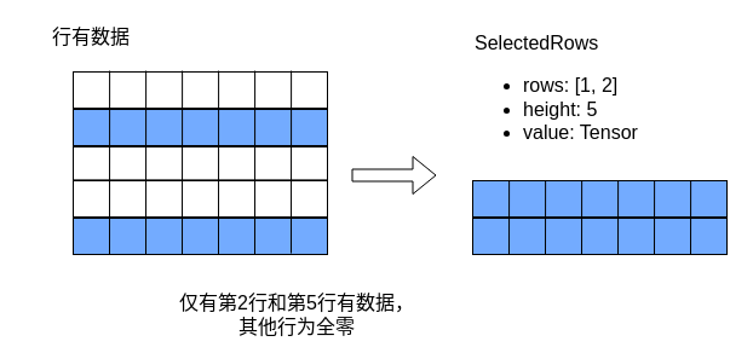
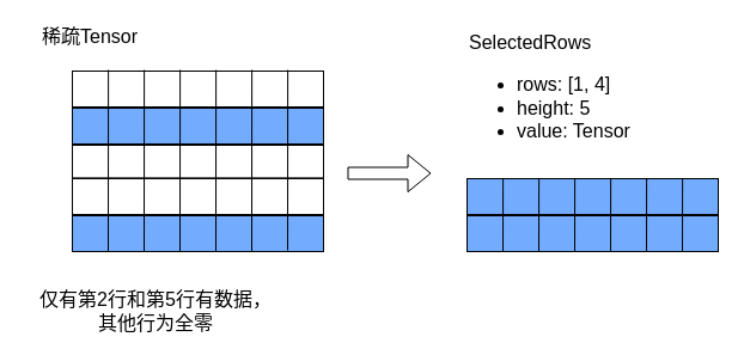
  <mxCell id="0" />
  <mxCell id="1" parent="0" />
  <mxCell id="2" value="" style="rounded=0;whiteSpace=wrap;html=1;" vertex="1" parent="1"><mxGeometry x="60" y="59" width="210" height="30" as="geometry" /></mxCell>
  <mxCell id="3" value="" style="rounded=0;whiteSpace=wrap;html=1;fillColor=#73ABFF;" vertex="1" parent="1"><mxGeometry x="60" y="90" width="210" height="30" as="geometry" /></mxCell>
  <mxCell id="4" value="" style="rounded=0;whiteSpace=wrap;html=1;" vertex="1" parent="1"><mxGeometry x="60" y="121" width="210" height="27.39" as="geometry" /></mxCell>
  <mxCell id="5" value="" style="rounded=0;whiteSpace=wrap;html=1;" vertex="1" parent="1"><mxGeometry x="60" y="149" width="210" height="30" as="geometry" /></mxCell>
  <mxCell id="6" value="" style="rounded=0;whiteSpace=wrap;html=1;fillColor=#73ABFF;" vertex="1" parent="1"><mxGeometry x="60" y="180" width="210" height="30" as="geometry" /></mxCell>
- <mxCell id="7" value="行有数据" style="text;html=1;strokeColor=none;fillColor=none;align=center;verticalAlign=middle;whiteSpace=wrap;rounded=0;fontSize=16;" vertex="1" parent="1"><mxGeometry x="20" y="20" width="110" height="20" as="geometry" /></mxCell>
+ <mxCell id="7" value="稀疏Tensor" style="text;html=1;strokeColor=none;fillColor=none;align=center;verticalAlign=middle;whiteSpace=wrap;rounded=0;fontSize=16;" vertex="1" parent="1"><mxGeometry x="20" y="20" width="110" height="20" as="geometry" /></mxCell>
  <mxCell id="8" value="" style="endArrow=none;html=1;fontSize=16;" edge="1" parent="1"><mxGeometry width="50" height="50" relative="1" as="geometry"><mxPoint x="90" y="210" as="sourcePoint" /><mxPoint x="90.11" y="58" as="targetPoint" /></mxGeometry></mxCell>
  <mxCell id="9" value="" style="endArrow=none;html=1;fontSize=16;" edge="1" parent="1"><mxGeometry width="50" height="50" relative="1" as="geometry"><mxPoint x="120" y="210" as="sourcePoint" /><mxPoint x="120.11" y="58" as="targetPoint" /></mxGeometry></mxCell>
  <mxCell id="10" value="" style="endArrow=none;html=1;fontSize=16;" edge="1" parent="1"><mxGeometry width="50" height="50" relative="1" as="geometry"><mxPoint x="150" y="210" as="sourcePoint" /><mxPoint x="150.11" y="58" as="targetPoint" /></mxGeometry></mxCell>
  <mxCell id="11" value="" style="endArrow=none;html=1;fontSize=16;" edge="1" parent="1"><mxGeometry width="50" height="50" relative="1" as="geometry"><mxPoint x="180" y="210" as="sourcePoint" /><mxPoint x="180.11" y="58" as="targetPoint" /></mxGeometry></mxCell>
  <mxCell id="12" value="" style="endArrow=none;html=1;fontSize=16;" edge="1" parent="1"><mxGeometry width="50" height="50" relative="1" as="geometry"><mxPoint x="210" y="210" as="sourcePoint" /><mxPoint x="210.11" y="58" as="targetPoint" /></mxGeometry></mxCell>
  <mxCell id="13" value="" style="endArrow=none;html=1;fontSize=16;" edge="1" parent="1"><mxGeometry width="50" height="50" relative="1" as="geometry"><mxPoint x="240" y="209" as="sourcePoint" /><mxPoint x="240.11" y="58" as="targetPoint" /></mxGeometry></mxCell>
- <mxCell id="14" value="仅有第2行和第5行有数据，其他行为全零" style="text;html=1;strokeColor=none;fillColor=none;align=center;verticalAlign=middle;whiteSpace=wrap;rounded=0;fontSize=16;" vertex="1" parent="1"><mxGeometry x="145" y="250" width="200" height="20" as="geometry" /></mxCell>
- <mxCell id="15" value="SelectedRows&lt;br&gt;&lt;ul&gt;&lt;li&gt;&lt;span&gt;rows: [1, 2]&lt;/span&gt;&lt;/li&gt;&lt;li&gt;&lt;span&gt;height: 5&lt;/span&gt;&lt;/li&gt;&lt;li&gt;&lt;span&gt;value: Tensor&lt;/span&gt;&lt;/li&gt;&lt;/ul&gt;" style="text;html=1;strokeColor=none;fillColor=none;align=left;verticalAlign=middle;whiteSpace=wrap;rounded=0;fontSize=16;" vertex="1" parent="1"><mxGeometry x="390" y="40" width="160" height="80" as="geometry" /></mxCell>
+ <mxCell id="14" value="仅有第2行和第5行有数据，其他行为全零" style="text;html=1;strokeColor=none;fillColor=none;align=center;verticalAlign=middle;whiteSpace=wrap;rounded=0;fontSize=16;" vertex="1" parent="1"><mxGeometry x="30" y="250" width="200" height="20" as="geometry" /></mxCell>
+ <mxCell id="15" value="SelectedRows&lt;br&gt;&lt;ul&gt;&lt;li&gt;&lt;span&gt;rows: [1, 4]&lt;/span&gt;&lt;/li&gt;&lt;li&gt;&lt;span&gt;height: 5&lt;/span&gt;&lt;/li&gt;&lt;li&gt;&lt;span&gt;value: Tensor&lt;/span&gt;&lt;/li&gt;&lt;/ul&gt;" style="text;html=1;strokeColor=none;fillColor=none;align=left;verticalAlign=middle;whiteSpace=wrap;rounded=0;fontSize=16;" vertex="1" parent="1"><mxGeometry x="390" y="40" width="160" height="80" as="geometry" /></mxCell>
  <mxCell id="16" value="" style="rounded=0;whiteSpace=wrap;html=1;fillColor=#73ABFF;" vertex="1" parent="1"><mxGeometry x="390" y="180" width="210" height="30" as="geometry" /></mxCell>
  <mxCell id="17" value="" style="rounded=0;whiteSpace=wrap;html=1;fillColor=#73ABFF;" vertex="1" parent="1"><mxGeometry x="390" y="149" width="210" height="30" as="geometry" /></mxCell>
  <mxCell id="18" value="" style="shape=flexArrow;endArrow=classic;html=1;fontSize=16;" edge="1" parent="1"><mxGeometry width="50" height="50" relative="1" as="geometry"><mxPoint x="290" y="144.5" as="sourcePoint" /><mxPoint x="360" y="144.5" as="targetPoint" /></mxGeometry></mxCell>
  <mxCell id="19" value="" style="endArrow=none;html=1;fontSize=16;" edge="1" parent="1"><mxGeometry width="50" height="50" relative="1" as="geometry"><mxPoint x="420" y="210" as="sourcePoint" /><mxPoint x="420.11" y="149" as="targetPoint" /></mxGeometry></mxCell>
  <mxCell id="20" value="" style="endArrow=none;html=1;fontSize=16;" edge="1" parent="1"><mxGeometry width="50" height="50" relative="1" as="geometry"><mxPoint x="450" y="210" as="sourcePoint" /><mxPoint x="450.11" y="149" as="targetPoint" /></mxGeometry></mxCell>
  <mxCell id="21" value="" style="endArrow=none;html=1;fontSize=16;" edge="1" parent="1"><mxGeometry width="50" height="50" relative="1" as="geometry"><mxPoint x="480" y="210" as="sourcePoint" /><mxPoint x="480.11" y="149" as="targetPoint" /></mxGeometry></mxCell>
  <mxCell id="22" value="" style="endArrow=none;html=1;fontSize=16;" edge="1" parent="1"><mxGeometry width="50" height="50" relative="1" as="geometry"><mxPoint x="510" y="210" as="sourcePoint" /><mxPoint x="510.11" y="149" as="targetPoint" /></mxGeometry></mxCell>
  <mxCell id="23" value="" style="endArrow=none;html=1;fontSize=16;" edge="1" parent="1"><mxGeometry width="50" height="50" relative="1" as="geometry"><mxPoint x="540" y="210" as="sourcePoint" /><mxPoint x="540.11" y="149" as="targetPoint" /></mxGeometry></mxCell>
  <mxCell id="24" value="" style="endArrow=none;html=1;fontSize=16;" edge="1" parent="1"><mxGeometry width="50" height="50" relative="1" as="geometry"><mxPoint x="570" y="210" as="sourcePoint" /><mxPoint x="570.11" y="149" as="targetPoint" /></mxGeometry></mxCell>
